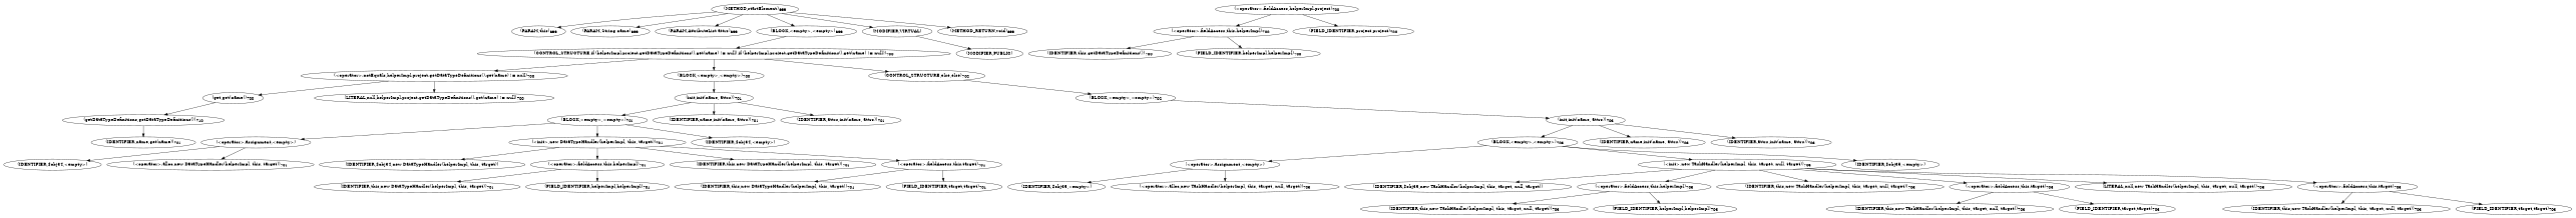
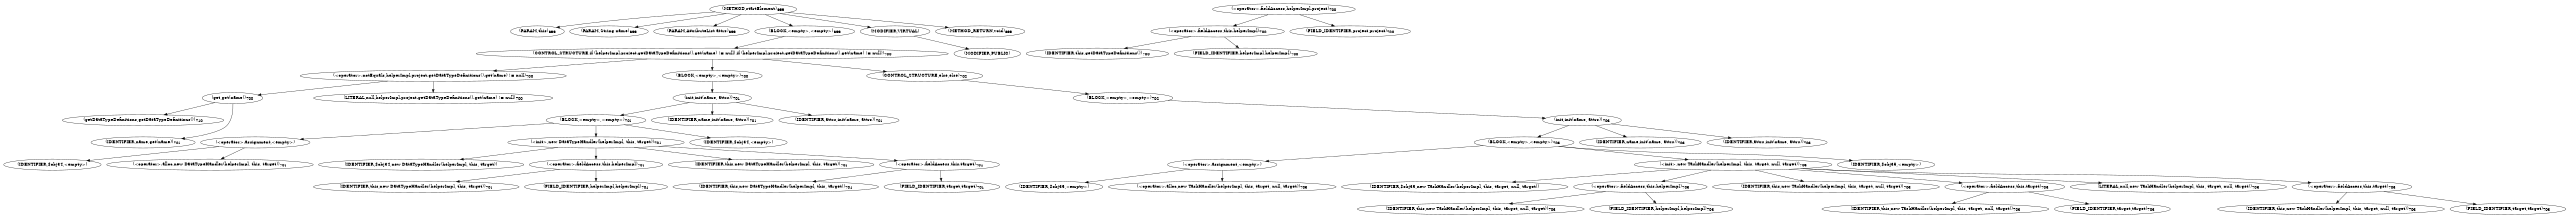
  digraph {
    n1 [label=<(METHOD,startElement)<SUB>699</SUB>>]
    n2 [label=<(PARAM,this)<SUB>699</SUB>>]
    n3 [label=<(PARAM,String name)<SUB>699</SUB>>]
    n4 [label=<(PARAM,AttributeList attrs)<SUB>699</SUB>>]
    n5 [label=<(BLOCK,&lt;empty&gt;,&lt;empty&gt;)<SUB>699</SUB>>]
    n6 [label=<(MODIFIER,VIRTUAL)>]
    n7 [label=<(METHOD_RETURN,void)<SUB>699</SUB>>]
    n8 [label=<(CONTROL_STRUCTURE,if (helperImpl.project.getDataTypeDefinitions().get(name) != null),if (helperImpl.project.getDataTypeDefinitions().get(name) != null))<SUB>700</SUB>>]
    n9 [label=<(MODIFIER,PUBLIC)>]
    n10 [label=<(&lt;operator&gt;.notEquals,helperImpl.project.getDataTypeDefinitions().get(name) != null)<SUB>700</SUB>>]
    n11 [label=<(BLOCK,&lt;empty&gt;,&lt;empty&gt;)<SUB>700</SUB>>]
    n12 [label=<(CONTROL_STRUCTURE,else,else)<SUB>702</SUB>>]
    n13 [label=<(get,get(name))<SUB>700</SUB>>]
    n14 [label=<(LITERAL,null,helperImpl.project.getDataTypeDefinitions().get(name) != null)<SUB>700</SUB>>]
    n15 [label=<(init,init(name, attrs))<SUB>701</SUB>>]
    n16 [label=<(BLOCK,&lt;empty&gt;,&lt;empty&gt;)<SUB>702</SUB>>]
    n17 [label=<(getDataTypeDefinitions,getDataTypeDefinitions())<SUB>710</SUB>>]
    n18 [label=<(IDENTIFIER,name,get(name))<SUB>701</SUB>>]
    n19 [label=<(&lt;operator&gt;.fieldAccess,helperImpl.project)<SUB>700</SUB>>]
    n20 [label=<(&lt;operator&gt;.fieldAccess,this.helperImpl)<SUB>700</SUB>>]
    n21 [label=<(FIELD_IDENTIFIER,project,project)<SUB>700</SUB>>]
    n22 [label=<(IDENTIFIER,this,getDataTypeDefinitions())<SUB>700</SUB>>]
    n23 [label=<(FIELD_IDENTIFIER,helperImpl,helperImpl)<SUB>700</SUB>>]
    n24 [label=<(BLOCK,&lt;empty&gt;,&lt;empty&gt;)<SUB>701</SUB>>]
    n25 [label=<(IDENTIFIER,name,init(name, attrs))<SUB>701</SUB>>]
    n26 [label=<(IDENTIFIER,attrs,init(name, attrs))<SUB>701</SUB>>]
    n27 [label=<(&lt;operator&gt;.assignment,&lt;empty&gt;)>]
    n28 [label=<(&lt;init&gt;,new DataTypeHandler(helperImpl, this, target))<SUB>701</SUB>>]
    n29 [label=<(IDENTIFIER,$obj34,&lt;empty&gt;)>]
    n30 [label=<(IDENTIFIER,$obj34,&lt;empty&gt;)>]
    n31 [label=<(&lt;operator&gt;.alloc,new DataTypeHandler(helperImpl, this, target))<SUB>701</SUB>>]
    n32 [label=<(IDENTIFIER,$obj34,new DataTypeHandler(helperImpl, this, target))>]
    n33 [label=<(&lt;operator&gt;.fieldAccess,this.helperImpl)<SUB>701</SUB>>]
    n34 [label=<(IDENTIFIER,this,new DataTypeHandler(helperImpl, this, target))<SUB>701</SUB>>]
    n35 [label=<(&lt;operator&gt;.fieldAccess,this.target)<SUB>701</SUB>>]
    n36 [label=<(IDENTIFIER,this,new DataTypeHandler(helperImpl, this, target))<SUB>701</SUB>>]
    n37 [label=<(FIELD_IDENTIFIER,helperImpl,helperImpl)<SUB>701</SUB>>]
    n38 [label=<(IDENTIFIER,this,new DataTypeHandler(helperImpl, this, target))<SUB>701</SUB>>]
    n39 [label=<(FIELD_IDENTIFIER,target,target)<SUB>701</SUB>>]
    n40 [label=<(init,init(name, attrs))<SUB>703</SUB>>]
    n41 [label=<(BLOCK,&lt;empty&gt;,&lt;empty&gt;)<SUB>703</SUB>>]
    n42 [label=<(IDENTIFIER,name,init(name, attrs))<SUB>703</SUB>>]
    n43 [label=<(IDENTIFIER,attrs,init(name, attrs))<SUB>703</SUB>>]
    n44 [label=<(&lt;operator&gt;.assignment,&lt;empty&gt;)>]
    n45 [label=<(&lt;init&gt;,new TaskHandler(helperImpl, this, target, null, target))<SUB>703</SUB>>]
    n46 [label=<(IDENTIFIER,$obj35,&lt;empty&gt;)>]
    n47 [label=<(IDENTIFIER,$obj35,&lt;empty&gt;)>]
    n48 [label=<(&lt;operator&gt;.alloc,new TaskHandler(helperImpl, this, target, null, target))<SUB>703</SUB>>]
    n49 [label=<(IDENTIFIER,$obj35,new TaskHandler(helperImpl, this, target, null, target))>]
    n50 [label=<(&lt;operator&gt;.fieldAccess,this.helperImpl)<SUB>703</SUB>>]
    n51 [label=<(IDENTIFIER,this,new TaskHandler(helperImpl, this, target, null, target))<SUB>703</SUB>>]
    n52 [label=<(&lt;operator&gt;.fieldAccess,this.target)<SUB>703</SUB>>]
    n53 [label=<(LITERAL,null,new TaskHandler(helperImpl, this, target, null, target))<SUB>703</SUB>>]
    n54 [label=<(&lt;operator&gt;.fieldAccess,this.target)<SUB>703</SUB>>]
    n55 [label=<(IDENTIFIER,this,new TaskHandler(helperImpl, this, target, null, target))<SUB>703</SUB>>]
    n56 [label=<(FIELD_IDENTIFIER,helperImpl,helperImpl)<SUB>703</SUB>>]
    n57 [label=<(IDENTIFIER,this,new TaskHandler(helperImpl, this, target, null, target))<SUB>703</SUB>>]
    n58 [label=<(FIELD_IDENTIFIER,target,target)<SUB>703</SUB>>]
    n59 [label=<(IDENTIFIER,this,new TaskHandler(helperImpl, this, target, null, target))<SUB>703</SUB>>]
    n60 [label=<(FIELD_IDENTIFIER,target,target)<SUB>703</SUB>>]
    n1 -> n2
    n1 -> n3
    n1 -> n4
    n1 -> n5
    n1 -> n6
    n1 -> n7
    n5 -> n8
    n6 -> n9
    n8 -> n10
    n8 -> n11
    n8 -> n12
    n10 -> n13
    n10 -> n14
    n11 -> n15
    n12 -> n16
    n13 -> n17
-   n17 -> n18
+   n13 -> n18
    n15 -> n24
    n15 -> n25
    n15 -> n26
    n16 -> n40
    n19 -> n20
    n19 -> n21
    n20 -> n22
    n20 -> n23
    n24 -> n27
    n24 -> n28
    n24 -> n29
    n27 -> n30
    n27 -> n31
    n28 -> n32
    n28 -> n33
    n28 -> n34
    n28 -> n35
    n33 -> n36
    n33 -> n37
    n35 -> n38
    n35 -> n39
    n40 -> n41
    n40 -> n42
    n40 -> n43
    n41 -> n44
    n41 -> n45
    n41 -> n46
    n44 -> n47
    n44 -> n48
    n45 -> n49
    n45 -> n50
    n45 -> n51
    n45 -> n52
    n45 -> n53
    n45 -> n54
    n50 -> n55
    n50 -> n56
    n52 -> n57
    n52 -> n58
    n54 -> n59
    n54 -> n60
  }
